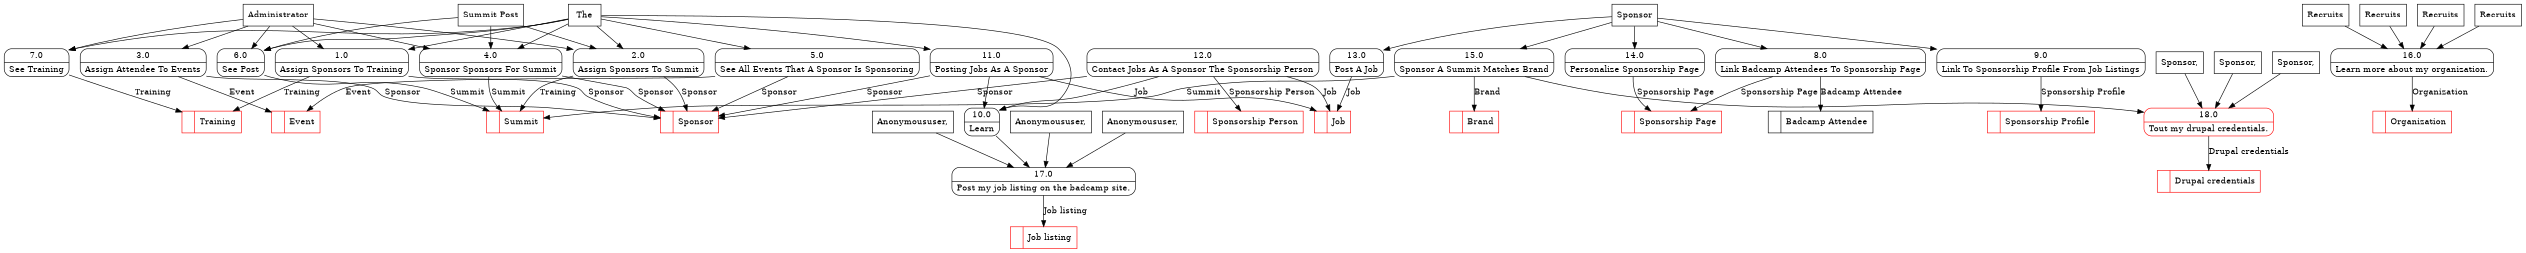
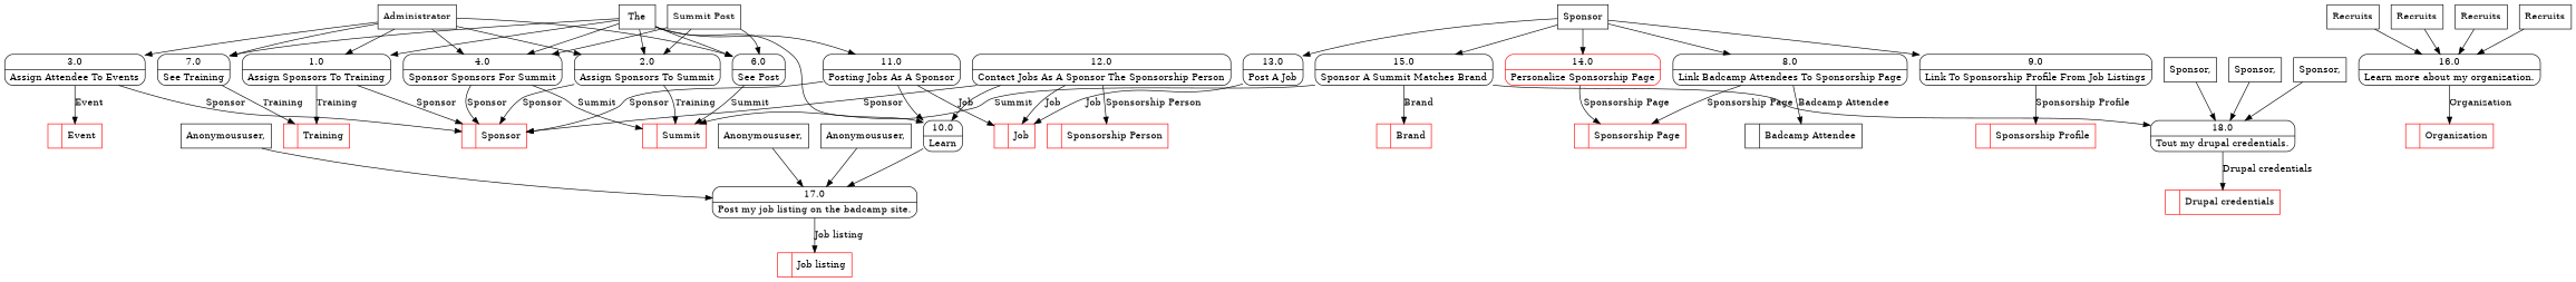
  digraph {
    node [shape=Mrecord]
    n1 [color=red label="<f0>  |<f1> Sponsor " shape=record]
    n2 [color=red label="<f0>  |<f1> Training " shape=record]
    n3 [color=red label="<f0>  |<f1> Summit " shape=record]
    n4 [color=red label="<f0>  |<f1> Event " shape=record]
    n5 [color=red label="<f0>  |<f1> Sponsorship Page " shape=record]
    n6 [color=red label="<f0>  |<f1> Sponsorship Profile " shape=record]
    n7 [color=red label="<f0>  |<f1> Job " shape=record]
    n8 [color=red label="<f0>  |<f1> Sponsorship Person " shape=record]
    n9 [color=red label="<f0>  |<f1> Brand " shape=record]
    n10 [label="<f0>  |<f1> Badcamp Attendee " shape=record]
    n11 [label=Administrator shape=box]
    n12 [label="{<f0> 1.0|<f1> Assign Sponsors To Training }"]
    n13 [label="{<f0> 2.0|<f1> Assign Sponsors To Summit }"]
    n14 [label="{<f0> 3.0|<f1> Assign Attendee To Events }"]
    n15 [label="{<f0> 4.0|<f1> Sponsor Sponsors For Summit }"]
    n16 [label="{<f0> 6.0|<f1> See Post }"]
    n17 [label="{<f0> 7.0|<f1> See Training }"]
    n18 [label="Summit Post" shape=box]
    n19 [label=The shape=box]
-   n20 [label="{<f0> 5.0|<f1> See All Events That A Sponsor Is Sponsoring }"]
    n21 [label="{<f0> 10.0|<f1> Learn }"]
    n22 [label="{<f0> 11.0|<f1> Posting Jobs As A Sponsor }"]
    n23 [label="{<f0> 17.0|<f1> Post my job listing on the badcamp site. }"]
    n24 [label=Sponsor shape=box]
    n25 [label="{<f0> 8.0|<f1> Link Badcamp Attendees To Sponsorship Page }"]
    n26 [label="{<f0> 9.0|<f1> Link To Sponsorship Profile From Job Listings }"]
    n27 [label="{<f0> 13.0|<f1> Post A Job }"]
-   n28 [label="{<f0> 14.0|<f1> Personalize Sponsorship Page }"]
+   n28 [label="{<f0> 14.0|<f1> Personalize Sponsorship Page }" color=red]
    n29 [label="{<f0> 15.0|<f1> Sponsor A Summit Matches Brand }"]
-   n30 [label="{<f0> 18.0|<f1> Tout my drupal credentials. }" color=red]
+   n30 [label="{<f0> 18.0|<f1> Tout my drupal credentials. }"]
    n31 [color=red label="<f0>  |<f1> Job listing " shape=record]
    n32 [label="{<f0> 12.0|<f1> Contact Jobs As A Sponsor The Sponsorship Person }"]
    n33 [color=red label="<f0>  |<f1> Drupal credentials " shape=record]
    n34 [label="{<f0> 16.0|<f1> Learn more about my organization. }"]
    n35 [color=red label="<f0>  |<f1> Organization " shape=record]
    n36 [label=Recruits shape=box]
    n37 [label=Recruits shape=box]
    n38 [label=Recruits shape=box]
    n39 [label=Recruits shape=box]
    n40 [label="Anonymoususer," shape=box]
    n41 [label="Anonymoususer," shape=box]
    n42 [label="Anonymoususer," shape=box]
    n43 [label="Sponsor," shape=box]
    n44 [label="Sponsor," shape=box]
    n45 [label="Sponsor," shape=box]
    n11 -> n12
    n11 -> n13
    n11 -> n14
    n11 -> n15
    n11 -> n16
    n11 -> n17
    n12 -> n1 [label=Sponsor]
    n12 -> n2 [label=Training]
    n13 -> n1 [label=Sponsor]
    n13 -> n3 [label=Training]
    n14 -> n1 [label=Sponsor]
    n14 -> n4 [label=Event]
    n15 -> n1 [label=Sponsor]
    n15 -> n3 [label=Summit]
    n16 -> n3 [label=Summit]
    n17 -> n2 [label=Training]
    n18 -> n13
    n18 -> n15
    n18 -> n16
    n19 -> n12
    n19 -> n13
    n19 -> n15
    n19 -> n16
    n19 -> n17
-   n19 -> n20
    n19 -> n21
    n19 -> n22
-   n20 -> n1 [label=Sponsor]
-   n20 -> n4 [label=Event]
    n21 -> n23
    n22 -> n1 [label=Sponsor]
    n22 -> n7 [label=Job]
    n22 -> n21
    n23 -> n31 [label="Job listing"]
    n24 -> n25
    n24 -> n26
    n24 -> n27
    n24 -> n28
    n24 -> n29
    n25 -> n5 [label="Sponsorship Page"]
    n25 -> n10 [label="Badcamp Attendee"]
    n26 -> n6 [label="Sponsorship Profile"]
    n27 -> n7 [label=Job]
    n28 -> n5 [label="Sponsorship Page"]
    n29 -> n3 [label=Summit]
    n29 -> n9 [label=Brand]
    n29 -> n30
    n30 -> n33 [label="Drupal credentials"]
    n32 -> n1 [label=Sponsor]
    n32 -> n7 [label=Job]
    n32 -> n8 [label="Sponsorship Person"]
    n32 -> n21
    n34 -> n35 [label=Organization]
    n36 -> n34
    n37 -> n34
    n38 -> n34
    n39 -> n34
    n40 -> n23
    n41 -> n23
    n42 -> n23
    n43 -> n30
    n44 -> n30
    n45 -> n30
  }
